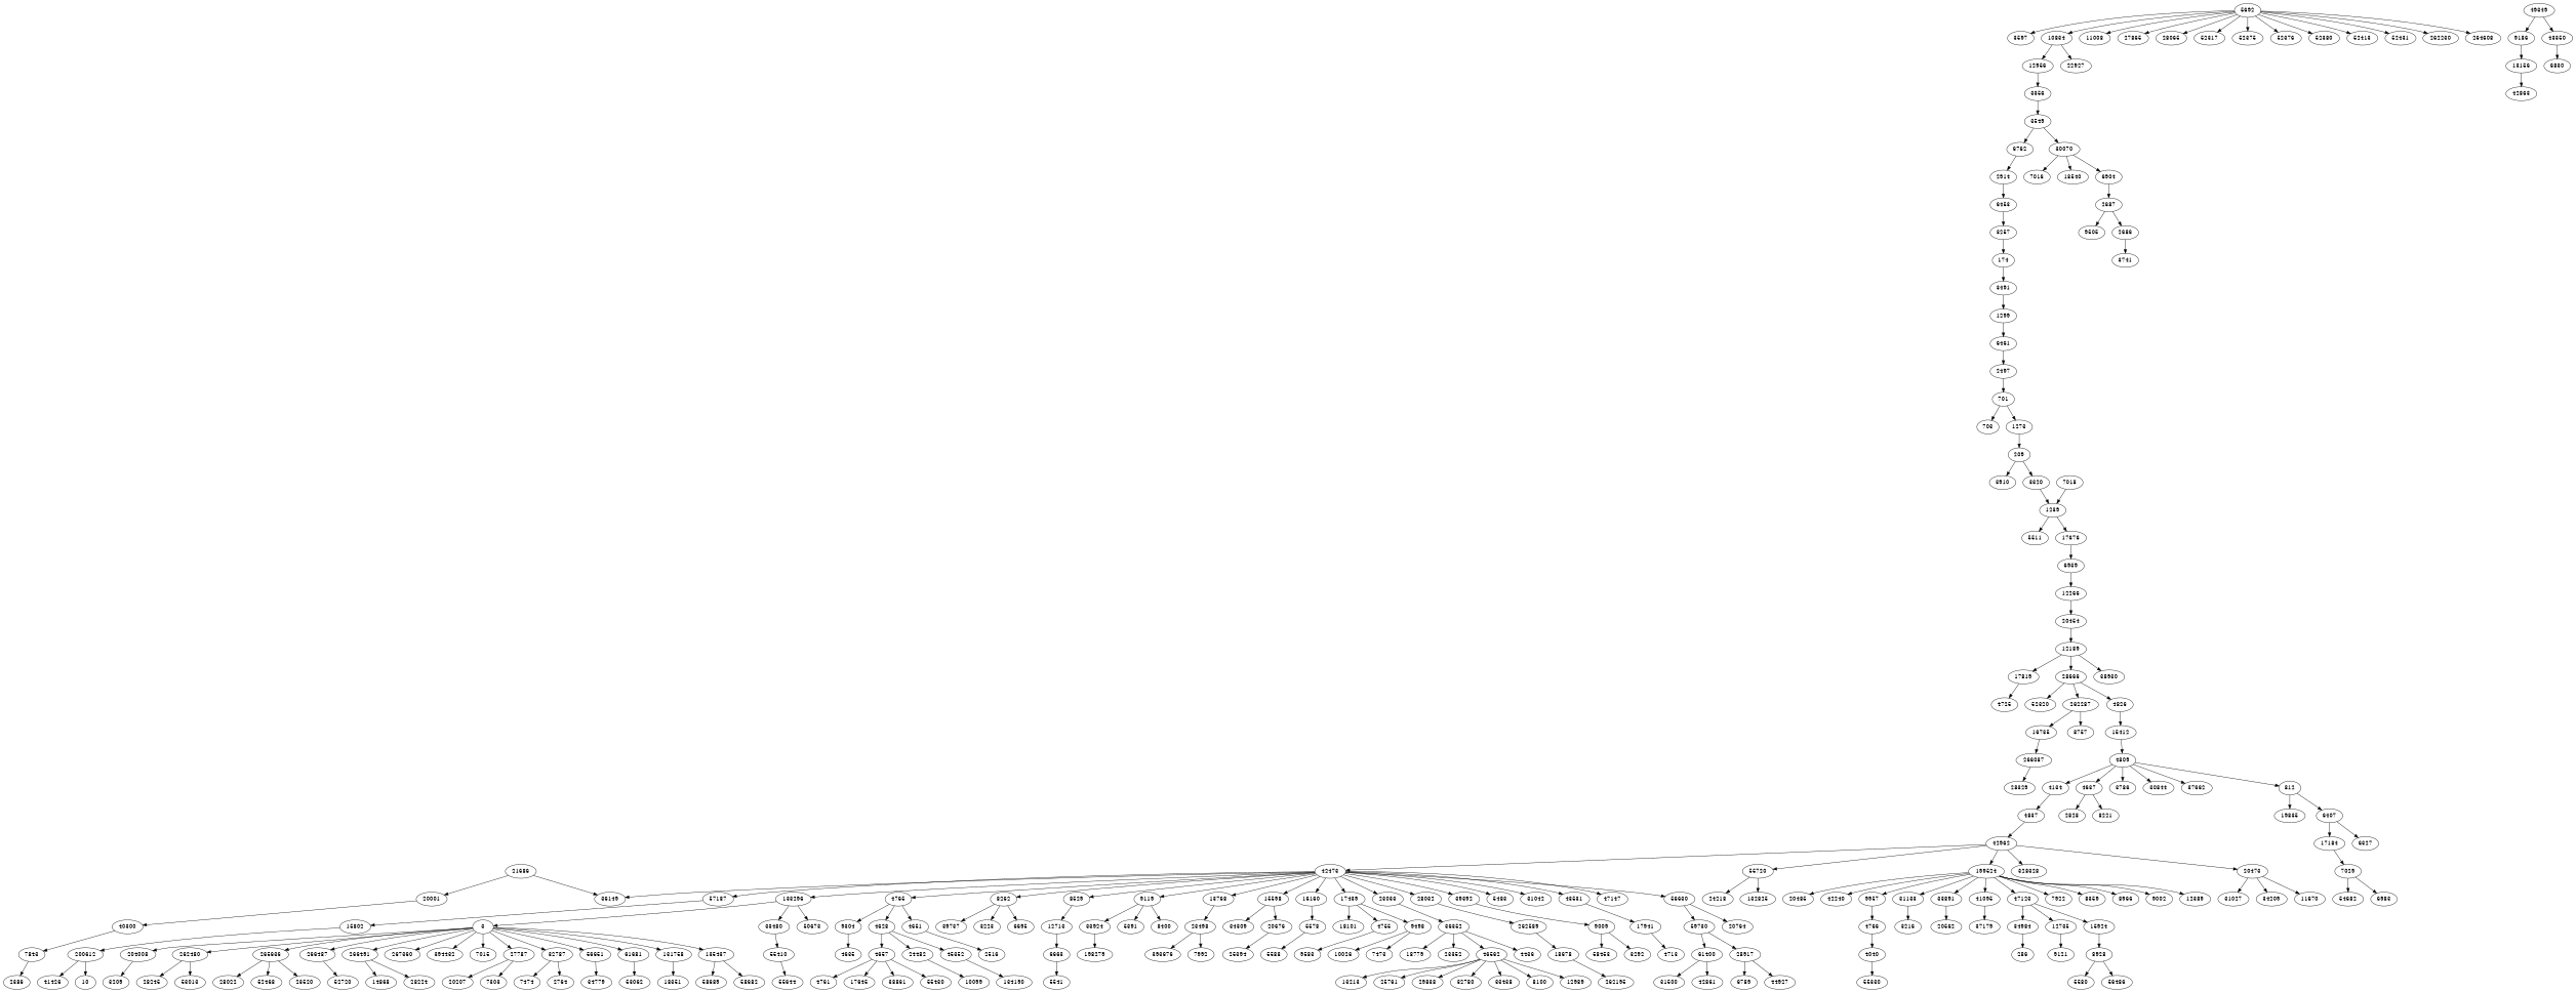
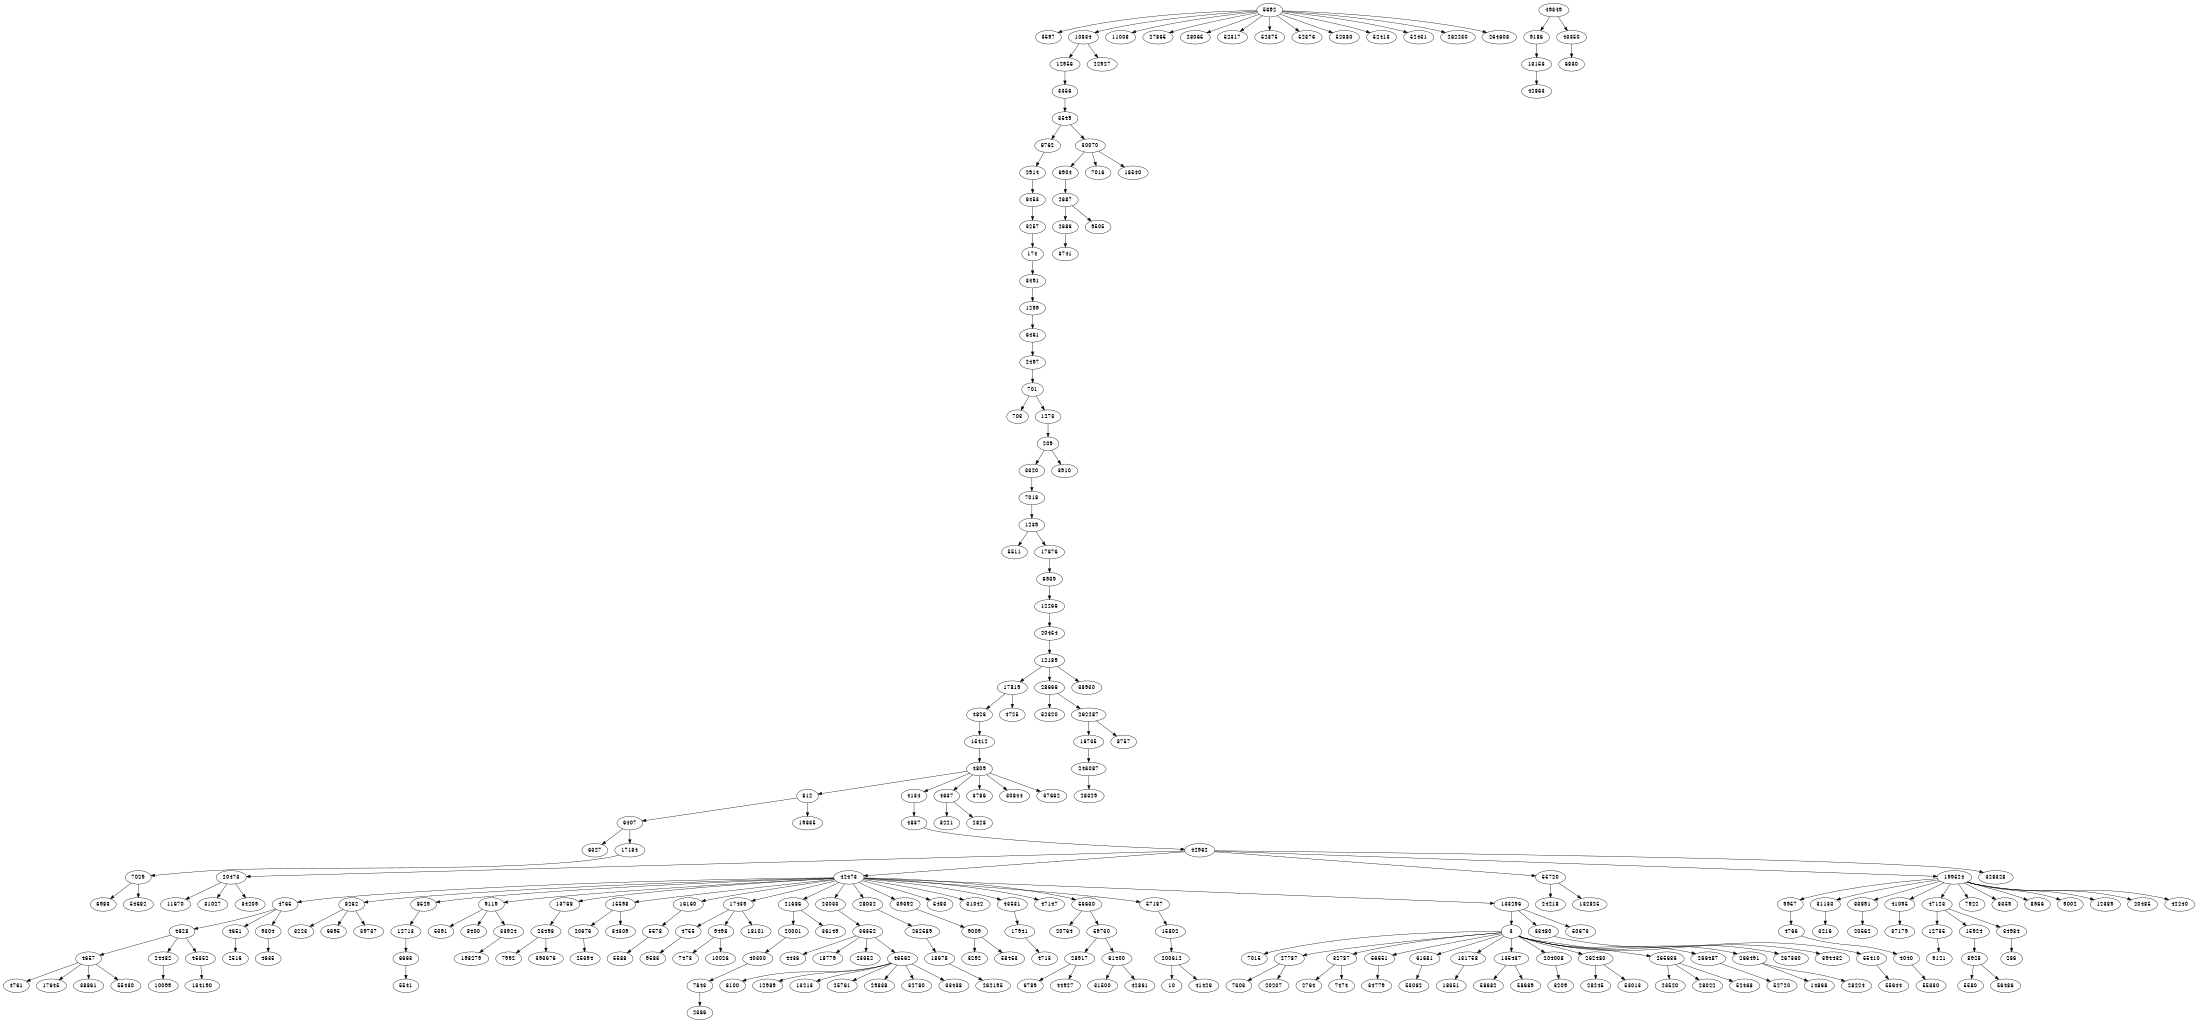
  digraph {
    3
    7015
    27787
    32787
    56651
    61681
    131758
    135437
    204008
    262480
    265636
    266487
    266491
    267360
    394432
    7303
    20207
    2764
    7474
    34779
    53062
    18351
    58682
    58689
    3209
    28245
    53013
    23520
    28022
    52468
    52720
    14868
    28224
    174
    3491
    1299
    209
    3320
    3910
    7018
    701
    703
    1273
    812
    6407
    19835
    6327
    17184
    1239
    5511
    17676
    6939
    6461
    2497
    2686
    3741
    2687
    9505
    2914
    6453
    3257
    3356
    3549
    6762
    30070
    6904
    7016
    18540
    4040
    55330
    4134
    4837
    42962
    4628
    4657
    24482
    45352
    4761
    17645
    38861
    55430
    10099
    134190
    n84 [label=8221]
    4637
    2828
    4651
    2516
    4755
    9583
    4765
    9304
    4635
    4766
    4809
    3786
    30844
    37662
    4826
    15412
    20473
    42473
    55720
    199524
    328328
    5578
    5588
    5692
    3597
    10834
    11008
    27865
    28065
    52317
    52375
    52376
    52380
    52413
    52431
    262230
    264608
    12956
    22927
    7029
    6663
    5541
    12266
    20454
    6983
    54682
    7843
    2386
    8262
    3223
    6695
    39737
    8529
    12713
    8928
    5580
    56486
    9009
    3292
    58453
    17941
    4713
    9119
    5391
    8400
    33924
    198279
    9186
    13156
    42863
    9498
    7473
    10026
    9957
    12189
    17819
    28666
    38930
    4725
    52320
    262287
    12735
    9121
    13768
    23498
    7992
    393676
    15598
    20676
    34309
    25394
    15802
    200612
    10
    41426
    15924
    16160
    16735
-   266087
+   266087 [label=246087]
    28329
    17439
    18101
    18678
    262195
    20001
    40300
    11670
    31027
    34209
    21686
    36149
    23033
    36352
    4436
    18779
    23352
    46562
    28032
    262589
    8757
    28917
    6789
    44927
    31133
    3216
    33480
    55410
    55644
    33891
    20562
    34984
    286
    8100
    12989
    13213
    25761
    29838
    32780
    33438
    39392
    41095
    37179
    5483
    31042
    43531
    47147
    56630
    57187
    133296
    49349
    43350
    20764
    59730
    50673
    24218
    132825
    47123
    7922
    8359
    8966
    9002
    12389
    20485
    42240
    6830
    61400
    31500
    42861
    3 -> 7015
    3 -> 27787
    3 -> 32787
    3 -> 56651
    3 -> 61681
    3 -> 131758
    3 -> 135437
    3 -> 204008
    3 -> 262480
    3 -> 265636
    3 -> 266487
    3 -> 266491
    3 -> 267360
    3 -> 394432
    27787 -> 7303
    27787 -> 20207
    32787 -> 2764
    32787 -> 7474
    56651 -> 34779
    61681 -> 53062
    131758 -> 18351
    135437 -> 58682
    135437 -> 58689
    204008 -> 3209
    262480 -> 28245
    262480 -> 53013
    265636 -> 23520
    265636 -> 28022
    265636 -> 52468
    266487 -> 52720
    266491 -> 14868
    266491 -> 28224
    174 -> 3491
    3491 -> 1299
    1299 -> 6461
    209 -> 3320
    209 -> 3910
-   3320 -> 1239
+   3320 -> 7018
    7018 -> 1239
    701 -> 703
    701 -> 1273
    1273 -> 209
    812 -> 6407
    812 -> 19835
    6407 -> 6327
    6407 -> 17184
    17184 -> 7029
    1239 -> 5511
    1239 -> 17676
    17676 -> 6939
    6939 -> 12266
    6461 -> 2497
    2497 -> 701
    2686 -> 3741
    2687 -> 2686
    2687 -> 9505
    2914 -> 6453
    6453 -> 3257
    3257 -> 174
    3356 -> 3549
    3549 -> 6762
    3549 -> 30070
    6762 -> 2914
    30070 -> 6904
    30070 -> 7016
    30070 -> 18540
    6904 -> 2687
    4040 -> 55330
    4134 -> 4837
    4837 -> 42962
    42962 -> 20473
    42962 -> 42473
    42962 -> 55720
    42962 -> 199524
    42962 -> 328328
    4628 -> 4657
    4628 -> 24482
    4628 -> 45352
    4657 -> 4761
    4657 -> 17645
    4657 -> 38861
    4657 -> 55430
    24482 -> 10099
    45352 -> 134190
    4637 -> n84
    4637 -> 2828
    4651 -> 2516
    4755 -> 9583
    4765 -> 4628
    4765 -> 4651
    4765 -> 9304
    9304 -> 4635
    4766 -> 4040
    4809 -> 812
    4809 -> 4134
    4809 -> 4637
    4809 -> 3786
    4809 -> 30844
    4809 -> 37662
    4826 -> 15412
    15412 -> 4809
    20473 -> 11670
    20473 -> 31027
    20473 -> 34209
    42473 -> 4765
    42473 -> 8262
    42473 -> 8529
    42473 -> 9119
    42473 -> 13768
    42473 -> 15598
    42473 -> 16160
    42473 -> 17439
-   42473 -> 36149
+   42473 -> 21686
    42473 -> 23033
    42473 -> 28032
    42473 -> 39392
    42473 -> 5483
    42473 -> 31042
    42473 -> 43531
    42473 -> 47147
    42473 -> 56630
    42473 -> 57187
    42473 -> 133296
    55720 -> 24218
    55720 -> 132825
    199524 -> 9957
    199524 -> 31133
    199524 -> 33891
    199524 -> 41095
    199524 -> 47123
    199524 -> 7922
    199524 -> 8359
    199524 -> 8966
    199524 -> 9002
    199524 -> 12389
    199524 -> 20485
    199524 -> 42240
    5578 -> 5588
    5692 -> 3597
    5692 -> 10834
    5692 -> 11008
    5692 -> 27865
    5692 -> 28065
    5692 -> 52317
    5692 -> 52375
    5692 -> 52376
    5692 -> 52380
    5692 -> 52413
    5692 -> 52431
    5692 -> 262230
    5692 -> 264608
    10834 -> 12956
    10834 -> 22927
    12956 -> 3356
    7029 -> 6983
    7029 -> 54682
    6663 -> 5541
    12266 -> 20454
    20454 -> 12189
    7843 -> 2386
    8262 -> 3223
    8262 -> 6695
    8262 -> 39737
    8529 -> 12713
    12713 -> 6663
    8928 -> 5580
    8928 -> 56486
    9009 -> 3292
    9009 -> 58453
    17941 -> 4713
    9119 -> 5391
    9119 -> 8400
    9119 -> 33924
    33924 -> 198279
    9186 -> 13156
    13156 -> 42863
    9498 -> 7473
    9498 -> 10026
    9957 -> 4766
    12189 -> 17819
    12189 -> 28666
    12189 -> 38930
-   28666 -> 4826
+   17819 -> 4826
    17819 -> 4725
    28666 -> 52320
    28666 -> 262287
    262287 -> 16735
    262287 -> 8757
    12735 -> 9121
    13768 -> 23498
    23498 -> 7992
    23498 -> 393676
    15598 -> 20676
    15598 -> 34309
    20676 -> 25394
    15802 -> 200612
    200612 -> 10
    200612 -> 41426
    15924 -> 8928
    16160 -> 5578
    16735 -> 266087
    266087 -> 28329
    17439 -> 4755
    17439 -> 9498
    17439 -> 18101
    18678 -> 262195
    20001 -> 40300
    40300 -> 7843
    21686 -> 20001
    21686 -> 36149
    23033 -> 36352
    36352 -> 4436
    36352 -> 18779
    36352 -> 23352
    36352 -> 46562
    46562 -> 8100
    46562 -> 12989
    46562 -> 13213
    46562 -> 25761
    46562 -> 29838
    46562 -> 32780
    46562 -> 33438
    28032 -> 262589
    262589 -> 18678
    28917 -> 6789
    28917 -> 44927
    31133 -> 3216
    33480 -> 55410
    55410 -> 55644
    33891 -> 20562
    34984 -> 286
    39392 -> 9009
    41095 -> 37179
    43531 -> 17941
    56630 -> 20764
    56630 -> 59730
    57187 -> 15802
    133296 -> 3
    133296 -> 33480
    133296 -> 50673
    49349 -> 9186
    49349 -> 43350
    43350 -> 6830
    59730 -> 28917
    59730 -> 61400
    47123 -> 12735
    47123 -> 15924
    47123 -> 34984
    61400 -> 31500
    61400 -> 42861
  }
